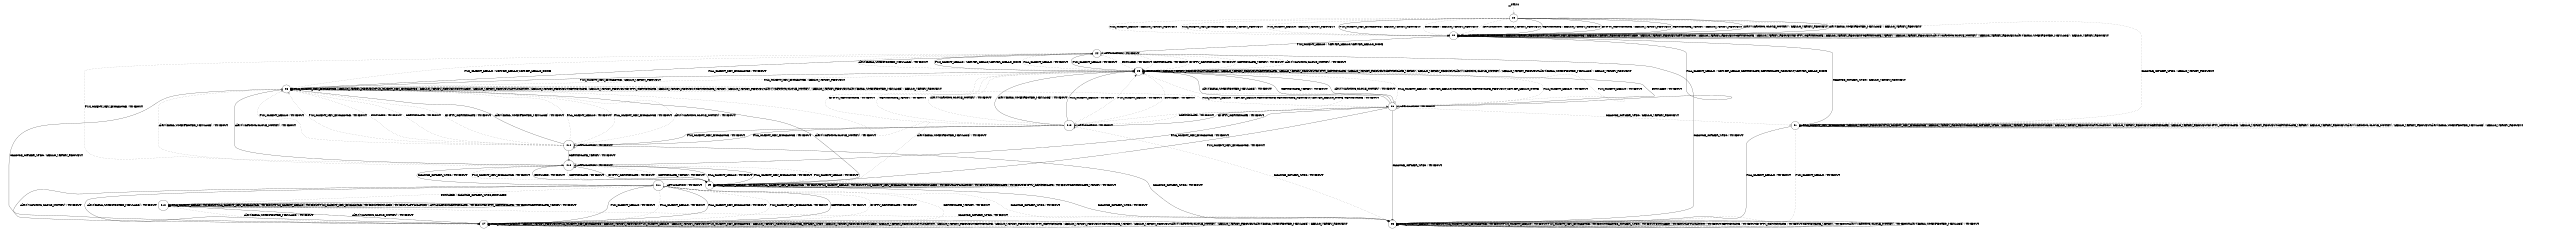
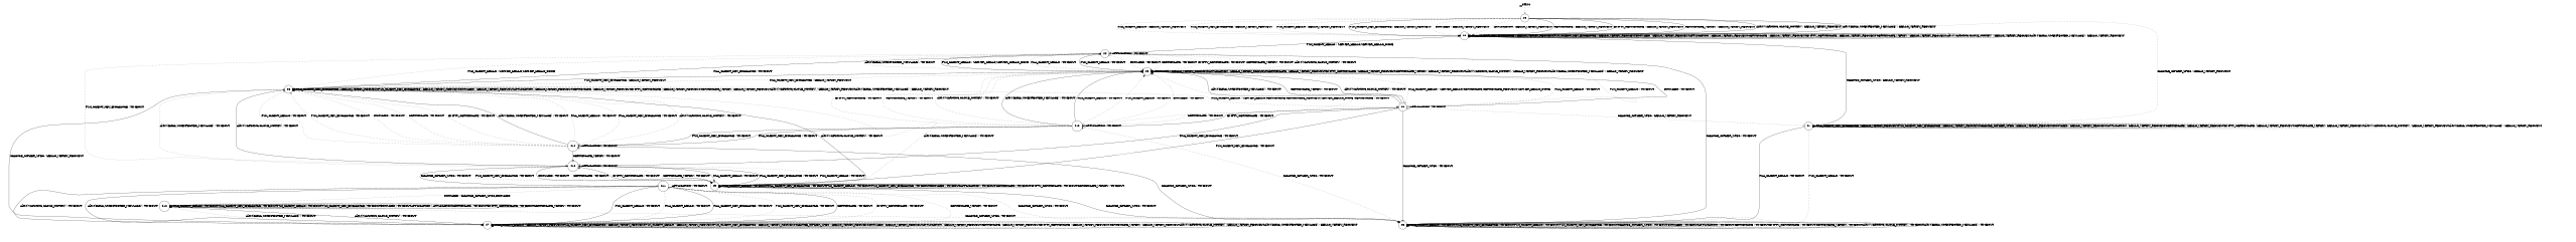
  digraph {
    node [shape=circle]
    edge [arrowhead=tee style=dotted]
    n1 [label=s0]
    n2 [label=s1]
    n3 [label=s2]
    n4 [label=s3]
    n5 [label=s4]
    n6 [label=s8]
    n7 [label=s5]
    n8 [label=s6]
    n9 [label=s10]
    n10 [label=s9]
    n11 [label=s13]
    n12 [label=s7]
    n13 [label=s11]
    n14 [label=s14]
    n15 [label=s12]
    __start0 [height=0 shape=none width=0]
    n1 -> n2 [arrowhead=odot label="CHANGE_CIPHER_SPEC / HELLO_VERIFY_REQUEST"]
    n1 -> n3 [arrowhead=normal label="RSA_CLIENT_HELLO / HELLO_VERIFY_REQUEST"]
    n1 -> n3 [arrowhead=odot label="RSA_CLIENT_KEY_EXCHANGE / HELLO_VERIFY_REQUEST"]
    n1 -> n3 [arrowhead=normal label="PSK_CLIENT_HELLO / HELLO_VERIFY_REQUEST"]
    n1 -> n3 [arrowhead=normal label="PSK_CLIENT_KEY_EXCHANGE / HELLO_VERIFY_REQUEST" style=solid]
    n1 -> n3 [label="FINISHED / HELLO_VERIFY_REQUEST"]
    n1 -> n3 [label="APPLICATION / HELLO_VERIFY_REQUEST"]
    n1 -> n3 [arrowhead=normal label="CERTIFICATE / HELLO_VERIFY_REQUEST" style=solid]
    n1 -> n3 [arrowhead=normal label="EMPTY_CERTIFICATE / HELLO_VERIFY_REQUEST" style=solid]
    n1 -> n3 [arrowhead=odot label="CERTIFICATE_VERIFY / HELLO_VERIFY_REQUEST" style=solid]
    n1 -> n3 [arrowhead=odot label="Alert(WARNING,CLOSE_NOTIFY) / HELLO_VERIFY_REQUEST" style=solid]
    n1 -> n3 [arrowhead=normal label="Alert(FATAL,UNEXPECTED_MESSAGE) / HELLO_VERIFY_REQUEST" style=solid]
    n2 -> n2 [arrowhead=normal label="RSA_CLIENT_KEY_EXCHANGE / HELLO_VERIFY_REQUEST" style=solid]
    n2 -> n2 [arrowhead=odot label="PSK_CLIENT_KEY_EXCHANGE / HELLO_VERIFY_REQUEST" style=solid]
    n2 -> n2 [label="CHANGE_CIPHER_SPEC / HELLO_VERIFY_REQUEST"]
    n2 -> n2 [label="FINISHED / HELLO_VERIFY_REQUEST" style=solid]
    n2 -> n2 [label="APPLICATION / HELLO_VERIFY_REQUEST" style=solid]
    n2 -> n2 [arrowhead=normal label="CERTIFICATE / HELLO_VERIFY_REQUEST"]
    n2 -> n2 [label="EMPTY_CERTIFICATE / HELLO_VERIFY_REQUEST" style=solid]
    n2 -> n2 [label="CERTIFICATE_VERIFY / HELLO_VERIFY_REQUEST"]
    n2 -> n2 [label="Alert(WARNING,CLOSE_NOTIFY) / HELLO_VERIFY_REQUEST"]
    n2 -> n2 [label="Alert(FATAL,UNEXPECTED_MESSAGE) / HELLO_VERIFY_REQUEST"]
    n2 -> n4 [arrowhead=odot label="RSA_CLIENT_HELLO / TIMEOUT" style=solid]
    n2 -> n4 [arrowhead=normal label="PSK_CLIENT_HELLO / TIMEOUT"]
    n3 -> n2 [arrowhead=normal label="CHANGE_CIPHER_SPEC / HELLO_VERIFY_REQUEST" style=solid]
    n3 -> n3 [arrowhead=normal label="RSA_CLIENT_KEY_EXCHANGE / HELLO_VERIFY_REQUEST" style=solid]
    n3 -> n3 [arrowhead=normal label="PSK_CLIENT_KEY_EXCHANGE / HELLO_VERIFY_REQUEST" style=solid]
    n3 -> n3 [arrowhead=normal label="FINISHED / HELLO_VERIFY_REQUEST" style=solid]
    n3 -> n3 [arrowhead=odot label="APPLICATION / HELLO_VERIFY_REQUEST" style=solid]
    n3 -> n3 [label="CERTIFICATE / HELLO_VERIFY_REQUEST" style=solid]
    n3 -> n3 [label="EMPTY_CERTIFICATE / HELLO_VERIFY_REQUEST"]
    n3 -> n3 [label="CERTIFICATE_VERIFY / HELLO_VERIFY_REQUEST" style=solid]
    n3 -> n3 [label="Alert(WARNING,CLOSE_NOTIFY) / HELLO_VERIFY_REQUEST" style=solid]
    n3 -> n3 [arrowhead=normal label="Alert(FATAL,UNEXPECTED_MESSAGE) / HELLO_VERIFY_REQUEST" style=solid]
    n3 -> n5 [arrowhead=normal label="PSK_CLIENT_HELLO / SERVER_HELLO,SERVER_HELLO_DONE" style=solid]
-   n3 -> n6 [arrowhead=normal label="RSA_CLIENT_HELLO / SERVER_HELLO,CERTIFICATE,CERTIFICATE_REQUEST,SERVER_HELLO_DONE" style=solid]
    n4 -> n4 [label="RSA_CLIENT_HELLO / TIMEOUT" style=solid]
    n4 -> n4 [arrowhead=odot label="RSA_CLIENT_KEY_EXCHANGE / TIMEOUT" style=solid]
    n4 -> n4 [label="PSK_CLIENT_HELLO / TIMEOUT" style=solid]
    n4 -> n4 [arrowhead=odot label="PSK_CLIENT_KEY_EXCHANGE / TIMEOUT"]
    n4 -> n4 [arrowhead=normal label="CHANGE_CIPHER_SPEC / TIMEOUT" style=solid]
    n4 -> n4 [label="FINISHED / TIMEOUT"]
    n4 -> n4 [arrowhead=normal label="APPLICATION / TIMEOUT" style=solid]
    n4 -> n4 [label="CERTIFICATE / TIMEOUT" style=solid]
    n4 -> n4 [label="EMPTY_CERTIFICATE / TIMEOUT"]
    n4 -> n4 [arrowhead=normal label="CERTIFICATE_VERIFY / TIMEOUT"]
    n4 -> n4 [label="Alert(WARNING,CLOSE_NOTIFY) / TIMEOUT" style=solid]
    n4 -> n4 [label="Alert(FATAL,UNEXPECTED_MESSAGE) / TIMEOUT" style=solid]
    n5 -> n4 [label="CHANGE_CIPHER_SPEC / TIMEOUT" style=solid]
    n5 -> n5 [arrowhead=odot label="APPLICATION / TIMEOUT"]
    n5 -> n7 [arrowhead=normal label="RSA_CLIENT_HELLO / TIMEOUT"]
    n5 -> n7 [arrowhead=odot label="PSK_CLIENT_HELLO / TIMEOUT" style=solid]
    n5 -> n7 [label="FINISHED / TIMEOUT"]
    n5 -> n7 [label="CERTIFICATE / TIMEOUT"]
    n5 -> n7 [label="EMPTY_CERTIFICATE / TIMEOUT"]
    n5 -> n7 [label="CERTIFICATE_VERIFY / TIMEOUT"]
    n5 -> n7 [label="Alert(WARNING,CLOSE_NOTIFY) / TIMEOUT"]
    n5 -> n7 [label="Alert(FATAL,UNEXPECTED_MESSAGE) / TIMEOUT"]
    n5 -> n8 [arrowhead=odot label="RSA_CLIENT_KEY_EXCHANGE / TIMEOUT" style=solid]
    n5 -> n9 [arrowhead=normal label="PSK_CLIENT_KEY_EXCHANGE / TIMEOUT"]
    n6 -> n2 [arrowhead=odot label="CHANGE_CIPHER_SPEC / HELLO_VERIFY_REQUEST"]
    n6 -> n4 [label="CHANGE_CIPHER_SPEC / TIMEOUT" style=solid]
    n6 -> n6 [arrowhead=odot label="APPLICATION / TIMEOUT" style=solid]
    n6 -> n7 [label="RSA_CLIENT_HELLO / TIMEOUT"]
    n6 -> n7 [arrowhead=normal label="PSK_CLIENT_HELLO / TIMEOUT"]
    n6 -> n7 [arrowhead=normal label="FINISHED / TIMEOUT" style=solid]
    n6 -> n7 [arrowhead=odot label="CERTIFICATE_VERIFY / TIMEOUT" style=solid]
    n6 -> n7 [label="Alert(WARNING,CLOSE_NOTIFY) / TIMEOUT" style=solid]
    n6 -> n7 [arrowhead=normal label="Alert(FATAL,UNEXPECTED_MESSAGE) / TIMEOUT" style=solid]
    n6 -> n9 [arrowhead=normal label="RSA_CLIENT_KEY_EXCHANGE / TIMEOUT" style=solid]
    n6 -> n10 [label="PSK_CLIENT_KEY_EXCHANGE / TIMEOUT" style=solid]
    n6 -> n11 [label="CERTIFICATE / TIMEOUT"]
    n6 -> n11 [arrowhead=normal label="EMPTY_CERTIFICATE / TIMEOUT" style=solid]
    n7 -> n5 [label="PSK_CLIENT_HELLO / SERVER_HELLO,SERVER_HELLO_DONE" style=solid]
    n7 -> n6 [arrowhead=odot label="RSA_CLIENT_HELLO / SERVER_HELLO,CERTIFICATE,CERTIFICATE_REQUEST,SERVER_HELLO_DONE"]
    n7 -> n7 [arrowhead=normal label="FINISHED / HELLO_VERIFY_REQUEST" style=solid]
    n7 -> n7 [arrowhead=odot label="APPLICATION / HELLO_VERIFY_REQUEST"]
    n7 -> n7 [label="CERTIFICATE / HELLO_VERIFY_REQUEST" style=solid]
    n7 -> n7 [arrowhead=normal label="EMPTY_CERTIFICATE / HELLO_VERIFY_REQUEST"]
    n7 -> n7 [arrowhead=normal label="CERTIFICATE_VERIFY / HELLO_VERIFY_REQUEST" style=solid]
    n7 -> n7 [label="Alert(WARNING,CLOSE_NOTIFY) / HELLO_VERIFY_REQUEST"]
    n7 -> n7 [arrowhead=normal label="Alert(FATAL,UNEXPECTED_MESSAGE) / HELLO_VERIFY_REQUEST"]
    n7 -> n8 [arrowhead=odot label="RSA_CLIENT_KEY_EXCHANGE / HELLO_VERIFY_REQUEST"]
    n7 -> n8 [arrowhead=normal label="PSK_CLIENT_KEY_EXCHANGE / HELLO_VERIFY_REQUEST" style=solid]
    n8 -> n5 [arrowhead=normal label="PSK_CLIENT_HELLO / SERVER_HELLO,SERVER_HELLO_DONE"]
    n8 -> n6 [arrowhead=normal label="RSA_CLIENT_HELLO / SERVER_HELLO,CERTIFICATE,CERTIFICATE_REQUEST,SERVER_HELLO_DONE"]
    n8 -> n8 [label="RSA_CLIENT_KEY_EXCHANGE / HELLO_VERIFY_REQUEST" style=solid]
    n8 -> n8 [arrowhead=odot label="PSK_CLIENT_KEY_EXCHANGE / HELLO_VERIFY_REQUEST"]
    n8 -> n8 [arrowhead=odot label="FINISHED / HELLO_VERIFY_REQUEST"]
    n8 -> n8 [arrowhead=normal label="APPLICATION / HELLO_VERIFY_REQUEST"]
    n8 -> n8 [label="CERTIFICATE / HELLO_VERIFY_REQUEST" style=solid]
    n8 -> n8 [arrowhead=normal label="EMPTY_CERTIFICATE / HELLO_VERIFY_REQUEST"]
    n8 -> n8 [arrowhead=odot label="CERTIFICATE_VERIFY / HELLO_VERIFY_REQUEST"]
    n8 -> n8 [arrowhead=odot label="Alert(WARNING,CLOSE_NOTIFY) / HELLO_VERIFY_REQUEST"]
    n8 -> n8 [arrowhead=normal label="Alert(FATAL,UNEXPECTED_MESSAGE) / HELLO_VERIFY_REQUEST"]
    n8 -> n12 [label="CHANGE_CIPHER_SPEC / HELLO_VERIFY_REQUEST" style=solid]
    n9 -> n8 [arrowhead=odot label="Alert(WARNING,CLOSE_NOTIFY) / TIMEOUT" style=solid]
    n9 -> n8 [label="Alert(FATAL,UNEXPECTED_MESSAGE) / TIMEOUT"]
    n9 -> n9 [arrowhead=normal label="APPLICATION / TIMEOUT" style=solid]
    n9 -> n10 [arrowhead=normal label="RSA_CLIENT_HELLO / TIMEOUT" style=solid]
    n9 -> n10 [label="RSA_CLIENT_KEY_EXCHANGE / TIMEOUT" style=solid]
    n9 -> n10 [arrowhead=odot label="PSK_CLIENT_HELLO / TIMEOUT"]
    n9 -> n10 [arrowhead=odot label="PSK_CLIENT_KEY_EXCHANGE / TIMEOUT"]
    n9 -> n10 [arrowhead=odot label="FINISHED / TIMEOUT" style=solid]
    n9 -> n10 [arrowhead=odot label="CERTIFICATE / TIMEOUT"]
    n9 -> n10 [arrowhead=normal label="EMPTY_CERTIFICATE / TIMEOUT" style=solid]
    n9 -> n10 [label="CERTIFICATE_VERIFY / TIMEOUT"]
    n9 -> n13 [arrowhead=odot label="CHANGE_CIPHER_SPEC / TIMEOUT" style=solid]
    n10 -> n4 [label="CHANGE_CIPHER_SPEC / TIMEOUT" style=solid]
    n10 -> n8 [arrowhead=odot label="Alert(WARNING,CLOSE_NOTIFY) / TIMEOUT" style=solid]
    n10 -> n8 [label="Alert(FATAL,UNEXPECTED_MESSAGE) / TIMEOUT"]
    n10 -> n10 [arrowhead=odot label="RSA_CLIENT_HELLO / TIMEOUT" style=solid]
    n10 -> n10 [arrowhead=normal label="RSA_CLIENT_KEY_EXCHANGE / TIMEOUT" style=solid]
    n10 -> n10 [arrowhead=odot label="PSK_CLIENT_HELLO / TIMEOUT"]
    n10 -> n10 [arrowhead=odot label="PSK_CLIENT_KEY_EXCHANGE / TIMEOUT"]
    n10 -> n10 [arrowhead=odot label="FINISHED / TIMEOUT" style=solid]
    n10 -> n10 [label="APPLICATION / TIMEOUT" style=solid]
    n10 -> n10 [label="CERTIFICATE / TIMEOUT" style=solid]
    n10 -> n10 [arrowhead=odot label="EMPTY_CERTIFICATE / TIMEOUT" style=solid]
    n10 -> n10 [label="CERTIFICATE_VERIFY / TIMEOUT"]
    n11 -> n4 [arrowhead=odot label="CHANGE_CIPHER_SPEC / TIMEOUT"]
    n11 -> n7 [arrowhead=odot label="RSA_CLIENT_HELLO / TIMEOUT" style=solid]
    n11 -> n7 [arrowhead=normal label="PSK_CLIENT_HELLO / TIMEOUT"]
    n11 -> n7 [arrowhead=odot label="FINISHED / TIMEOUT"]
    n11 -> n7 [arrowhead=normal label="CERTIFICATE / TIMEOUT"]
    n11 -> n7 [arrowhead=normal label="EMPTY_CERTIFICATE / TIMEOUT"]
    n11 -> n7 [label="CERTIFICATE_VERIFY / TIMEOUT"]
    n11 -> n7 [arrowhead=odot label="Alert(WARNING,CLOSE_NOTIFY) / TIMEOUT"]
    n11 -> n7 [label="Alert(FATAL,UNEXPECTED_MESSAGE) / TIMEOUT" style=solid]
    n11 -> n11 [label="APPLICATION / TIMEOUT" style=solid]
    n11 -> n14 [arrowhead=odot label="RSA_CLIENT_KEY_EXCHANGE / TIMEOUT" style=solid]
    n11 -> n14 [label="PSK_CLIENT_KEY_EXCHANGE / TIMEOUT" style=solid]
    n12 -> n12 [arrowhead=odot label="RSA_CLIENT_HELLO / HELLO_VERIFY_REQUEST"]
    n12 -> n12 [arrowhead=normal label="RSA_CLIENT_KEY_EXCHANGE / HELLO_VERIFY_REQUEST"]
    n12 -> n12 [label="PSK_CLIENT_HELLO / HELLO_VERIFY_REQUEST"]
    n12 -> n12 [arrowhead=odot label="PSK_CLIENT_KEY_EXCHANGE / HELLO_VERIFY_REQUEST"]
    n12 -> n12 [label="CHANGE_CIPHER_SPEC / HELLO_VERIFY_REQUEST"]
    n12 -> n12 [arrowhead=normal label="FINISHED / HELLO_VERIFY_REQUEST" style=solid]
    n12 -> n12 [label="APPLICATION / HELLO_VERIFY_REQUEST" style=solid]
    n12 -> n12 [arrowhead=normal label="CERTIFICATE / HELLO_VERIFY_REQUEST" style=solid]
    n12 -> n12 [label="EMPTY_CERTIFICATE / HELLO_VERIFY_REQUEST"]
    n12 -> n12 [arrowhead=normal label="CERTIFICATE_VERIFY / HELLO_VERIFY_REQUEST"]
    n12 -> n12 [arrowhead=normal label="Alert(WARNING,CLOSE_NOTIFY) / HELLO_VERIFY_REQUEST"]
    n12 -> n12 [arrowhead=odot label="Alert(FATAL,UNEXPECTED_MESSAGE) / HELLO_VERIFY_REQUEST" style=solid]
    n13 -> n4 [arrowhead=odot label="CHANGE_CIPHER_SPEC / TIMEOUT"]
    n13 -> n12 [arrowhead=odot label="RSA_CLIENT_HELLO / TIMEOUT"]
    n13 -> n12 [label="RSA_CLIENT_KEY_EXCHANGE / TIMEOUT" style=solid]
    n13 -> n12 [arrowhead=odot label="PSK_CLIENT_HELLO / TIMEOUT" style=solid]
    n13 -> n12 [arrowhead=odot label="PSK_CLIENT_KEY_EXCHANGE / TIMEOUT"]
    n13 -> n12 [arrowhead=odot label="CERTIFICATE / TIMEOUT" style=solid]
    n13 -> n12 [arrowhead=odot label="EMPTY_CERTIFICATE / TIMEOUT"]
    n13 -> n12 [arrowhead=odot label="CERTIFICATE_VERIFY / TIMEOUT"]
    n13 -> n12 [arrowhead=normal label="Alert(WARNING,CLOSE_NOTIFY) / TIMEOUT" style=solid]
    n13 -> n12 [label="Alert(FATAL,UNEXPECTED_MESSAGE) / TIMEOUT" style=solid]
    n13 -> n13 [arrowhead=odot label="APPLICATION / TIMEOUT"]
    n13 -> n15 [arrowhead=normal label="FINISHED / CHANGE_CIPHER_SPEC,FINISHED"]
    n14 -> n4 [arrowhead=normal label="CHANGE_CIPHER_SPEC / TIMEOUT" style=solid]
    n14 -> n8 [arrowhead=odot label="RSA_CLIENT_HELLO / TIMEOUT"]
    n14 -> n8 [label="RSA_CLIENT_KEY_EXCHANGE / TIMEOUT"]
    n14 -> n8 [arrowhead=odot label="PSK_CLIENT_HELLO / TIMEOUT"]
    n14 -> n8 [arrowhead=odot label="PSK_CLIENT_KEY_EXCHANGE / TIMEOUT"]
    n14 -> n8 [arrowhead=odot label="FINISHED / TIMEOUT"]
    n14 -> n8 [arrowhead=normal label="CERTIFICATE / TIMEOUT"]
    n14 -> n8 [arrowhead=normal label="EMPTY_CERTIFICATE / TIMEOUT"]
    n14 -> n8 [arrowhead=normal label="Alert(WARNING,CLOSE_NOTIFY) / TIMEOUT"]
    n14 -> n8 [arrowhead=odot label="Alert(FATAL,UNEXPECTED_MESSAGE) / TIMEOUT" style=solid]
    n14 -> n9 [label="CERTIFICATE_VERIFY / TIMEOUT" style=solid]
    n14 -> n14 [label="APPLICATION / TIMEOUT" style=solid]
    n15 -> n4 [arrowhead=normal label="CHANGE_CIPHER_SPEC / TIMEOUT"]
    n15 -> n12 [label="Alert(WARNING,CLOSE_NOTIFY) / TIMEOUT" style=solid]
    n15 -> n12 [arrowhead=normal label="Alert(FATAL,UNEXPECTED_MESSAGE) / TIMEOUT"]
    n15 -> n15 [label="RSA_CLIENT_HELLO / TIMEOUT" style=solid]
    n15 -> n15 [label="RSA_CLIENT_KEY_EXCHANGE / TIMEOUT" style=solid]
    n15 -> n15 [label="PSK_CLIENT_HELLO / TIMEOUT"]
    n15 -> n15 [arrowhead=normal label="PSK_CLIENT_KEY_EXCHANGE / TIMEOUT" style=solid]
    n15 -> n15 [arrowhead=odot label="FINISHED / TIMEOUT" style=solid]
    n15 -> n15 [arrowhead=normal label="APPLICATION / APPLICATION"]
    n15 -> n15 [arrowhead=normal label="CERTIFICATE / TIMEOUT"]
    n15 -> n15 [arrowhead=normal label="EMPTY_CERTIFICATE / TIMEOUT"]
    n15 -> n15 [label="CERTIFICATE_VERIFY / TIMEOUT" style=solid]
    __start0 -> n1 [arrowhead=odot]
  }
